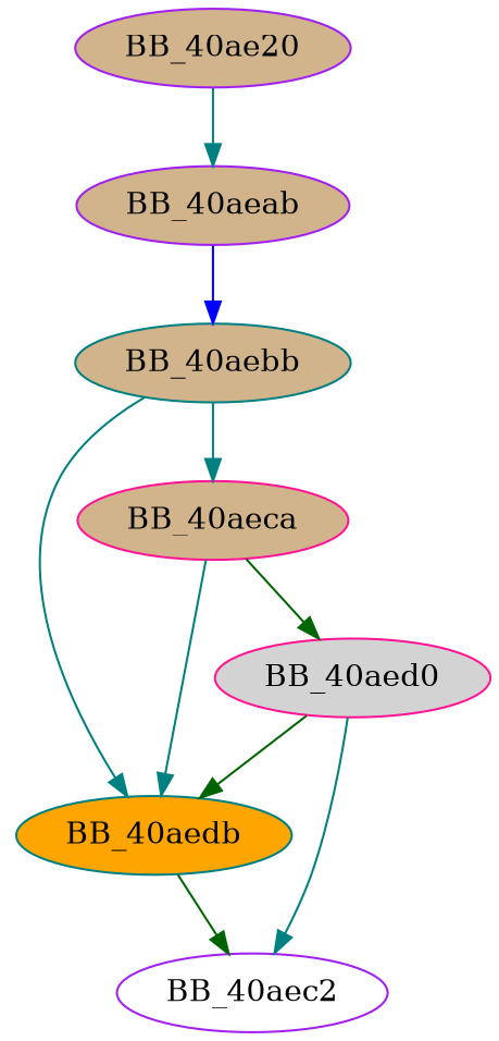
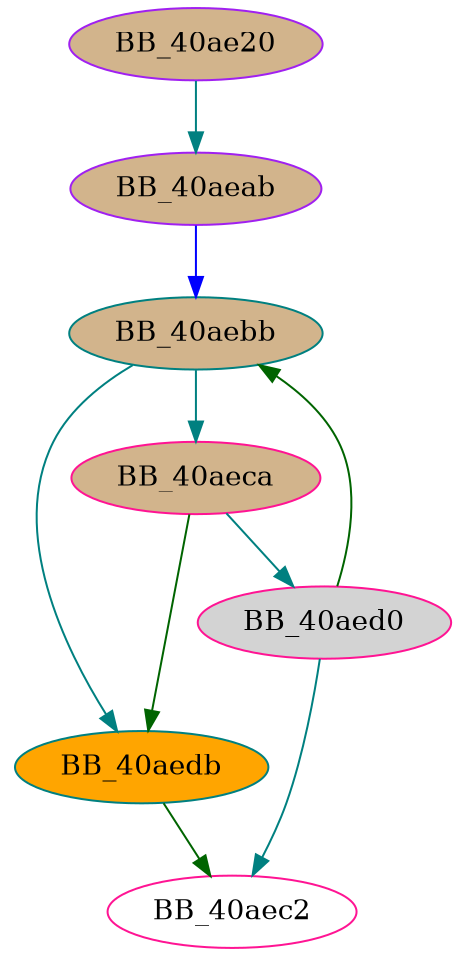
  digraph {
    node [color=deeppink fillcolor=tan style=filled]
    edge [color=teal]
    BB_40ae20 [color=purple]
    BB_40aeab [color=purple]
    BB_40aebb [color=teal]
    BB_40aedb [color=teal fillcolor=orange]
-   BB_40aec2 [color=purple fillcolor=white]
+   BB_40aec2 [fillcolor=white]
    BB_40aeca
    BB_40aed0 [fillcolor=lightgrey]
    BB_40ae20 -> BB_40aeab
    BB_40aeab -> BB_40aebb [color=blue]
    BB_40aebb -> BB_40aedb
    BB_40aebb -> BB_40aeca
    BB_40aedb -> BB_40aec2 [color=darkgreen]
-   BB_40aeca -> BB_40aedb
-   BB_40aeca -> BB_40aed0 [color=darkgreen]
-   BB_40aed0 -> BB_40aedb [color=darkgreen]
+   BB_40aeca -> BB_40aedb [color=darkgreen]
+   BB_40aeca -> BB_40aed0
+   BB_40aed0 -> BB_40aebb [color=darkgreen]
    BB_40aed0 -> BB_40aec2
  }
